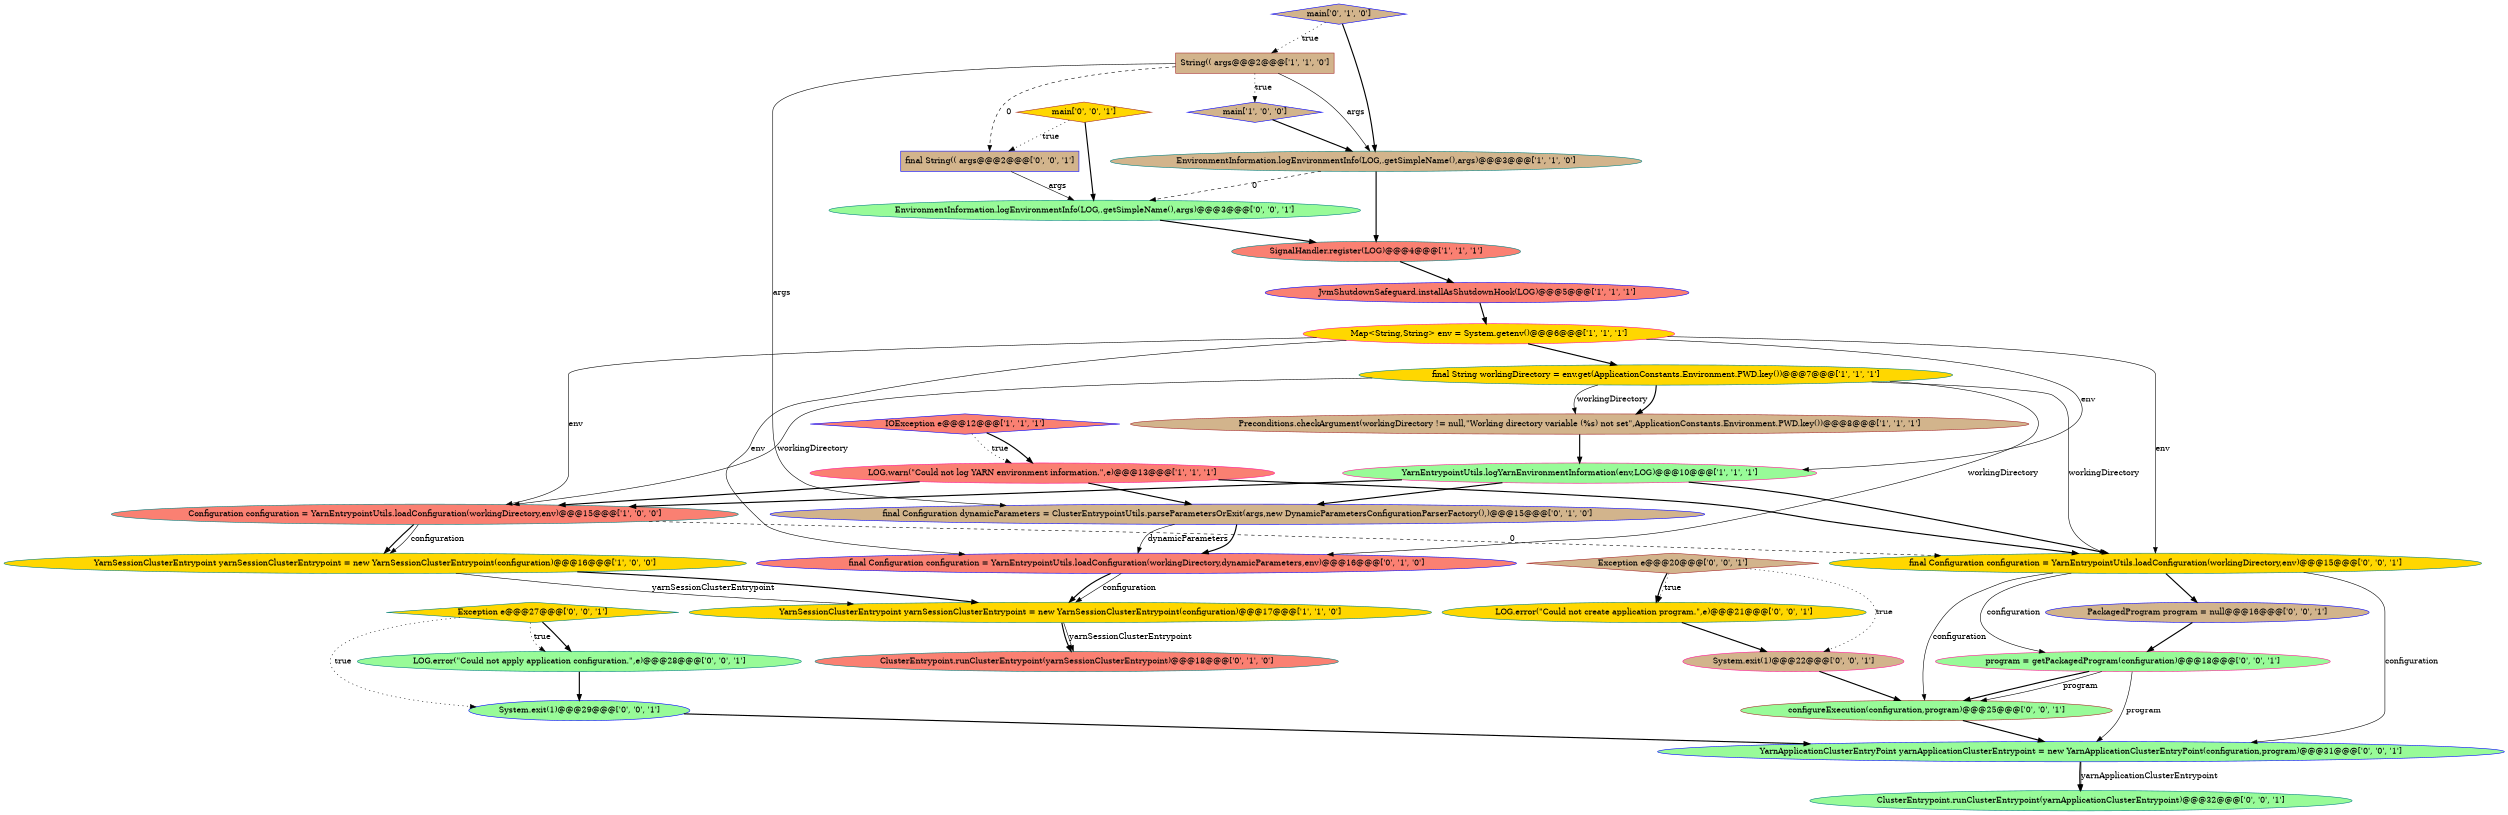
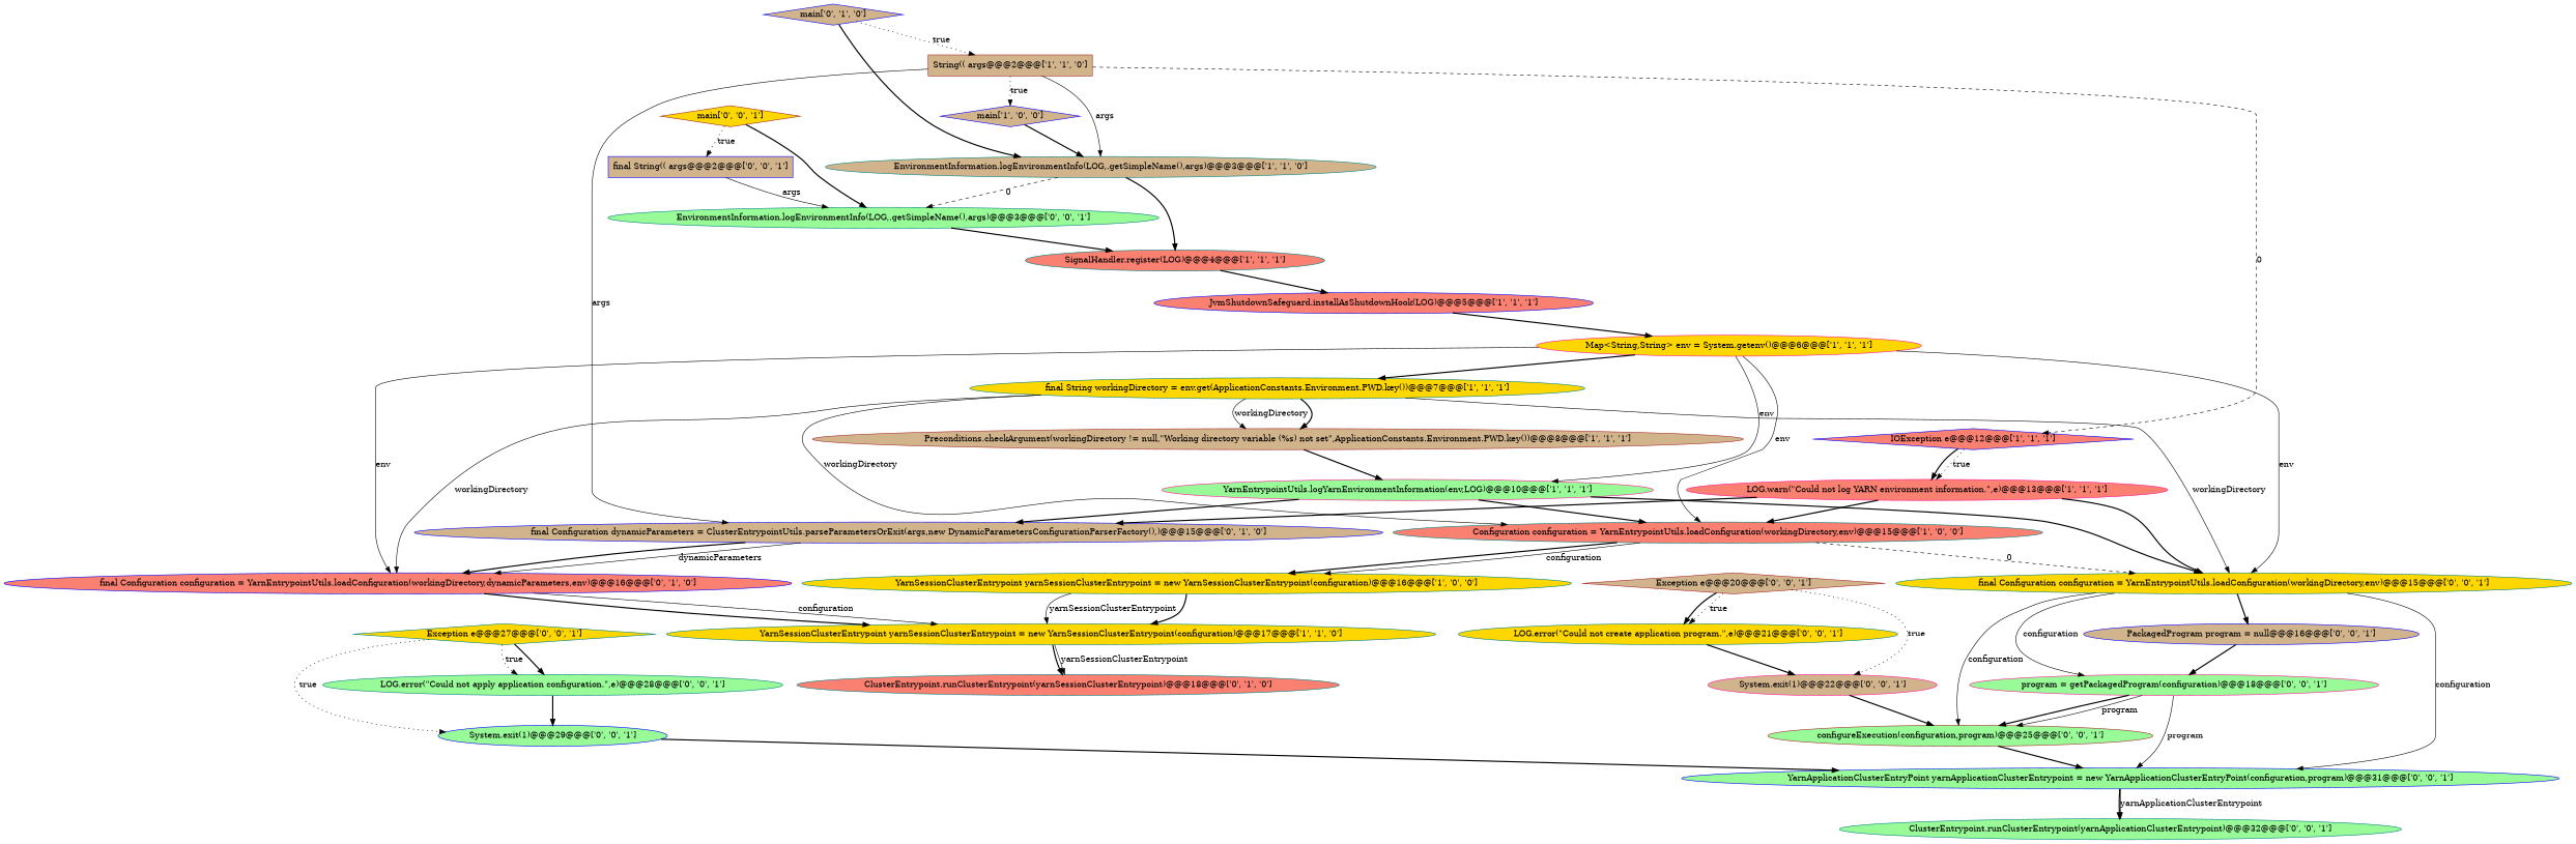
  digraph {
    node [color=teal fillcolor=tan shape=ellipse style=filled]
    edge [style=bold]
    n1 [fillcolor=salmon label="SignalHandler.register(LOG)@@@4@@@['1', '1', '1']"]
    n2 [color=blue fillcolor=salmon label="JvmShutdownSafeguard.installAsShutdownHook(LOG)@@@5@@@['1', '1', '1']"]
    n3 [color=deeppink fillcolor=gold label="Map<String,String> env = System.getenv()@@@6@@@['1', '1', '1']"]
    n4 [color=blue fillcolor=palegreen label="System.exit(1)@@@29@@@['0', '0', '1']"]
    n5 [color=blue fillcolor=palegreen label="YarnApplicationClusterEntryPoint yarnApplicationClusterEntrypoint = new YarnApplicationClusterEntryPoint(configuration,program)@@@31@@@['0', '0', '1']"]
    n6 [fillcolor=palegreen label="ClusterEntrypoint.runClusterEntrypoint(yarnApplicationClusterEntrypoint)@@@32@@@['0', '0', '1']"]
    n7 [fillcolor=gold label="final Configuration configuration = YarnEntrypointUtils.loadConfiguration(workingDirectory,env)@@@15@@@['0', '0', '1']"]
    n8 [fillcolor=salmon label="Configuration configuration = YarnEntrypointUtils.loadConfiguration(workingDirectory,env)@@@15@@@['1', '0', '0']"]
    n9 [color=deeppink fillcolor=palegreen label="YarnEntrypointUtils.logYarnEnvironmentInformation(env,LOG)@@@10@@@['1', '1', '1']"]
    n10 [color=blue fillcolor=salmon label="final Configuration configuration = YarnEntrypointUtils.loadConfiguration(workingDirectory,dynamicParameters,env)@@@16@@@['0', '1', '0']"]
    n11 [fillcolor=gold label="final String workingDirectory = env.get(ApplicationConstants.Environment.PWD.key())@@@7@@@['1', '1', '1']"]
    n12 [color=deeppink fillcolor=palegreen label="program = getPackagedProgram(configuration)@@@18@@@['0', '0', '1']"]
    n13 [color=brown fillcolor=palegreen label="configureExecution(configuration,program)@@@25@@@['0', '0', '1']"]
    n14 [color=blue label="PackagedProgram program = null@@@16@@@['0', '0', '1']"]
    n15 [fillcolor=gold label="YarnSessionClusterEntrypoint yarnSessionClusterEntrypoint = new YarnSessionClusterEntrypoint(configuration)@@@16@@@['1', '0', '0']"]
    n16 [color=blue label="final Configuration dynamicParameters = ClusterEntrypointUtils.parseParametersOrExit(args,new DynamicParametersConfigurationParserFactory(),)@@@15@@@['0', '1', '0']"]
    n17 [fillcolor=gold label="YarnSessionClusterEntrypoint yarnSessionClusterEntrypoint = new YarnSessionClusterEntrypoint(configuration)@@@17@@@['1', '1', '0']"]
    n18 [color=brown label="Preconditions.checkArgument(workingDirectory != null,\"Working directory variable (%s) not set\",ApplicationConstants.Environment.PWD.key())@@@8@@@['1', '1', '1']"]
    n19 [fillcolor=gold label="LOG.error(\"Could not create application program.\",e)@@@21@@@['0', '0', '1']"]
    n20 [color=deeppink label="System.exit(1)@@@22@@@['0', '0', '1']"]
    n21 [color=blue label="main['0', '1', '0']" shape=diamond]
    n22 [color=brown label="String(( args@@@2@@@['1', '1', '0']" shape=box]
    n23 [label="EnvironmentInformation.logEnvironmentInfo(LOG,.getSimpleName(),args)@@@3@@@['1', '1', '0']"]
    n24 [color=blue label="final String(( args@@@2@@@['0', '0', '1']" shape=box]
    n25 [color=blue label="main['1', '0', '0']" shape=diamond]
    n26 [fillcolor=palegreen label="EnvironmentInformation.logEnvironmentInfo(LOG,.getSimpleName(),args)@@@3@@@['0', '0', '1']"]
    n27 [fillcolor=salmon label="ClusterEntrypoint.runClusterEntrypoint(yarnSessionClusterEntrypoint)@@@18@@@['0', '1', '0']"]
    n28 [color=brown label="Exception e@@@20@@@['0', '0', '1']" shape=diamond]
    n29 [color=blue fillcolor=salmon label="IOException e@@@12@@@['1', '1', '1']" shape=diamond]
    n30 [color=deeppink fillcolor=salmon label="LOG.warn(\"Could not log YARN environment information.\",e)@@@13@@@['1', '1', '1']"]
    n31 [fillcolor=palegreen label="LOG.error(\"Could not apply application configuration.\",e)@@@28@@@['0', '0', '1']"]
    n32 [fillcolor=gold label="Exception e@@@27@@@['0', '0', '1']" shape=diamond]
    n33 [color=brown fillcolor=gold label="main['0', '0', '1']" shape=diamond]
    n1 -> n2
    n2 -> n3
    n3 -> n7 [label=env style=solid]
    n3 -> n8 [label=env style=solid]
    n3 -> n9 [label=env style=solid]
    n3 -> n10 [label=env style=solid]
    n3 -> n11
    n4 -> n5
    n5 -> n6
    n5 -> n6 [label=yarnApplicationClusterEntrypoint style=solid]
    n7 -> n5 [label=configuration style=solid]
    n7 -> n12 [label=configuration style=solid]
    n7 -> n13 [label=configuration style=solid]
    n7 -> n14
    n8 -> n7 [label=0 style=dashed]
    n8 -> n15
    n8 -> n15 [label=configuration style=solid]
    n9 -> n7
    n9 -> n8
    n9 -> n16
    n10 -> n17 [label=configuration style=solid]
    n10 -> n17
    n11 -> n7 [label=workingDirectory style=solid]
    n11 -> n8 [label=workingDirectory style=solid]
    n11 -> n10 [label=workingDirectory style=solid]
    n11 -> n18
    n11 -> n18 [label=workingDirectory style=solid]
    n12 -> n5 [label=program style=solid]
    n12 -> n13
    n12 -> n13 [label=program style=solid]
    n13 -> n5
    n14 -> n12
    n15 -> n17
    n15 -> n17 [label=yarnSessionClusterEntrypoint style=solid]
    n16 -> n10 [label=dynamicParameters style=solid]
    n16 -> n10
    n17 -> n27
    n17 -> n27 [label=yarnSessionClusterEntrypoint style=solid]
    n18 -> n9
    n19 -> n20
    n20 -> n13
    n21 -> n22 [label=true style=dotted]
    n21 -> n23
    n22 -> n16 [label=args style=solid]
    n22 -> n23 [label=args style=solid]
-   n22 -> n24 [label=0 style=dashed]
+   n22 -> n29 [label=0 style=dashed]
    n22 -> n25 [label=true style=dotted]
    n23 -> n1
    n23 -> n26 [label=0 style=dashed]
    n24 -> n26 [label=args style=solid]
    n25 -> n23
    n26 -> n1
    n28 -> n19 [label=true style=dotted]
    n28 -> n19
    n28 -> n20 [label=true style=dotted]
    n29 -> n30 [label=true style=dotted]
    n29 -> n30
    n30 -> n7
    n30 -> n8
    n30 -> n16
    n31 -> n4
    n32 -> n4 [label=true style=dotted]
    n32 -> n31
    n32 -> n31 [label=true style=dotted]
    n33 -> n24 [label=true style=dotted]
    n33 -> n26
  }
